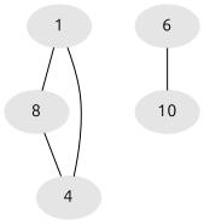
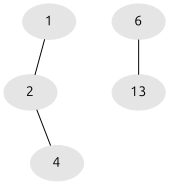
  graph {
    fontname=Ubuntu
    node [color=gray90 fontname=Ubuntu style=filled]
    edge [fontname=Ubuntu]
    1 [super="+16+19"]
-   2 [super="+3" label=8]
+   2 [super="+3"]
    4 [super="+5+9"]
    6 [super="+7+13"]
-   10 [super="+11+12+14+17"]
+   10 [super="+11+12+14+17" label=13]
    1 -- 2
-   1 -- 4
    2 -- 4
    6 -- 10
  }
